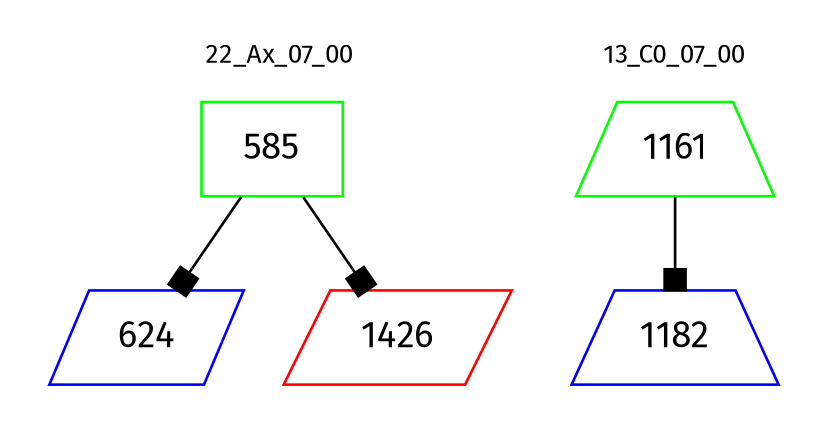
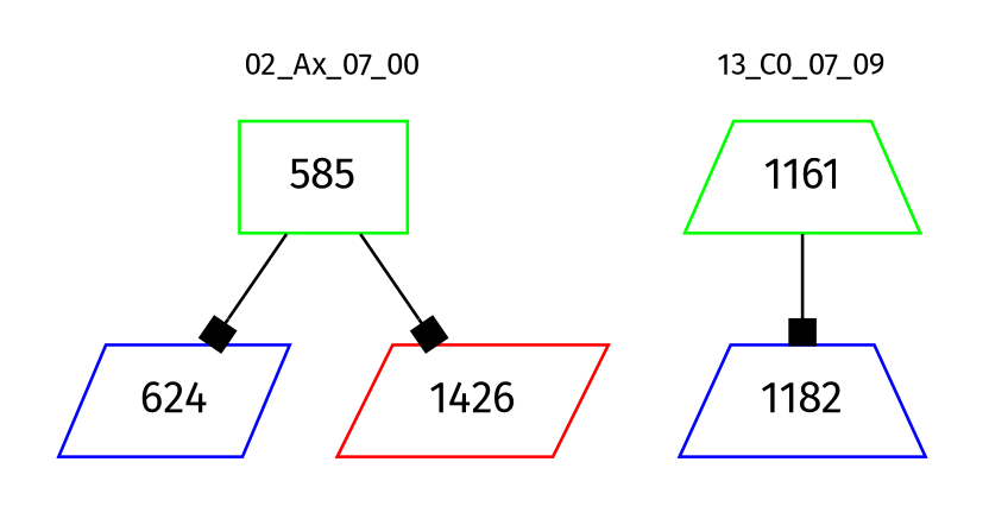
  digraph {
    fontname="Fira Sans"
    node [color=green fontname="Fira Sans" shape=parallelogram]
    edge [arrowhead=box color=black fontname="Fira Sans"]
    n1 [label=585 shape=box]
    n2 [color=blue label=624]
    n3 [color=red label=1426]
    n4 [label=1161 shape=trapezium]
    n5 [color=blue label=1182 shape=trapezium]
    subgraph cluster_1 {
      color=white
      fontsize=10
-     label="22_Ax_07_00"
+     label="02_Ax_07_00"
      n1
      n2
      n3
    }
    subgraph cluster_2 {
      color=white
      fontsize=10
-     label="13_C0_07_00"
+     label="13_C0_07_09"
      n4
      n5
    }
    n1 -> n2
    n1 -> n3
    n4 -> n5
  }
